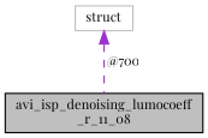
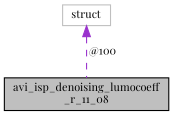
  digraph {
    fontname="Playfair Display"
    node [fontname="Playfair Display" fontsize=10 shape=record style=filled]
    n1 [color=black fillcolor=grey75 fontcolor=black height=0.2 label="avi_isp_denoising_lumocoeff\l_r_11_08" width=0.4]
    n2 [color=grey75 fillcolor=white height=0.2 label=struct width=0.4]
-   n2 -> n1 [color=darkorchid3 dir=back fontname="Playfair Display" fontsize=10 label=" @700" labelfontname=FreeSans labelfontsize=10 style=dashed]
+   n2 -> n1 [color=darkorchid3 dir=back fontname="Playfair Display" fontsize=10 label=" @100" labelfontname=FreeSans labelfontsize=10 style=dashed]
  }
